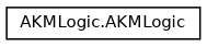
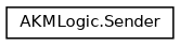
  digraph {
    rankdir=TB
-   n1 [color=black fillcolor=white fontname=Helvetica fontsize=10 height=0.2 label="AKMLogic.AKMLogic" shape=record style=filled width=0.4]
+   n1 [color=black fillcolor=white fontname=Helvetica fontsize=10 height=0.2 label="AKMLogic.Sender" shape=record style=filled width=0.4]
  }
